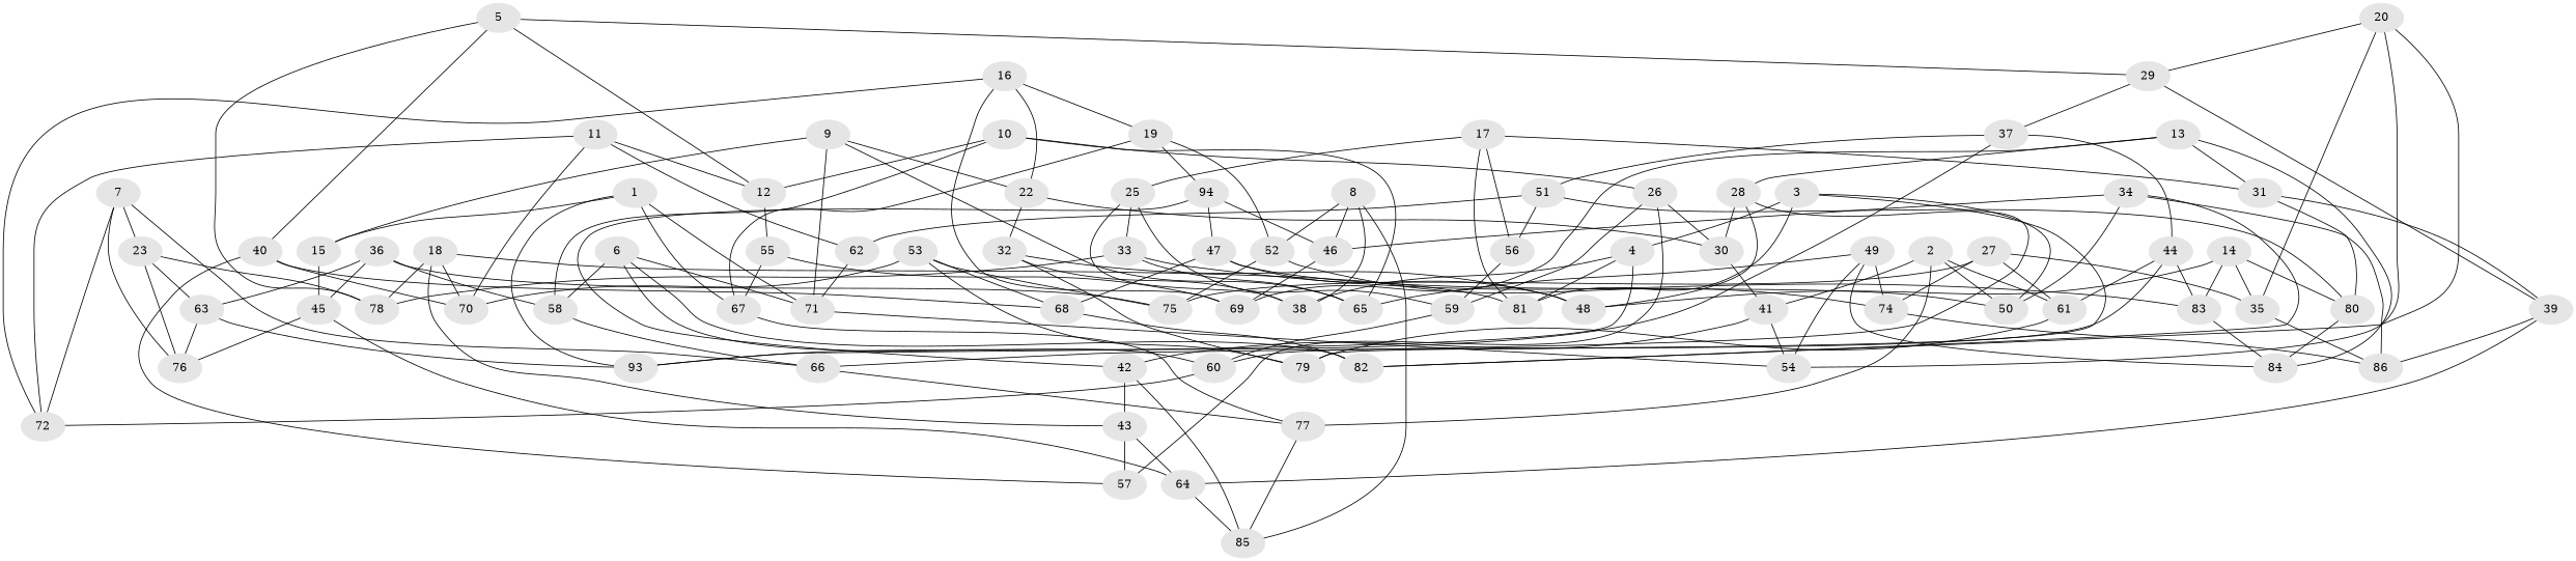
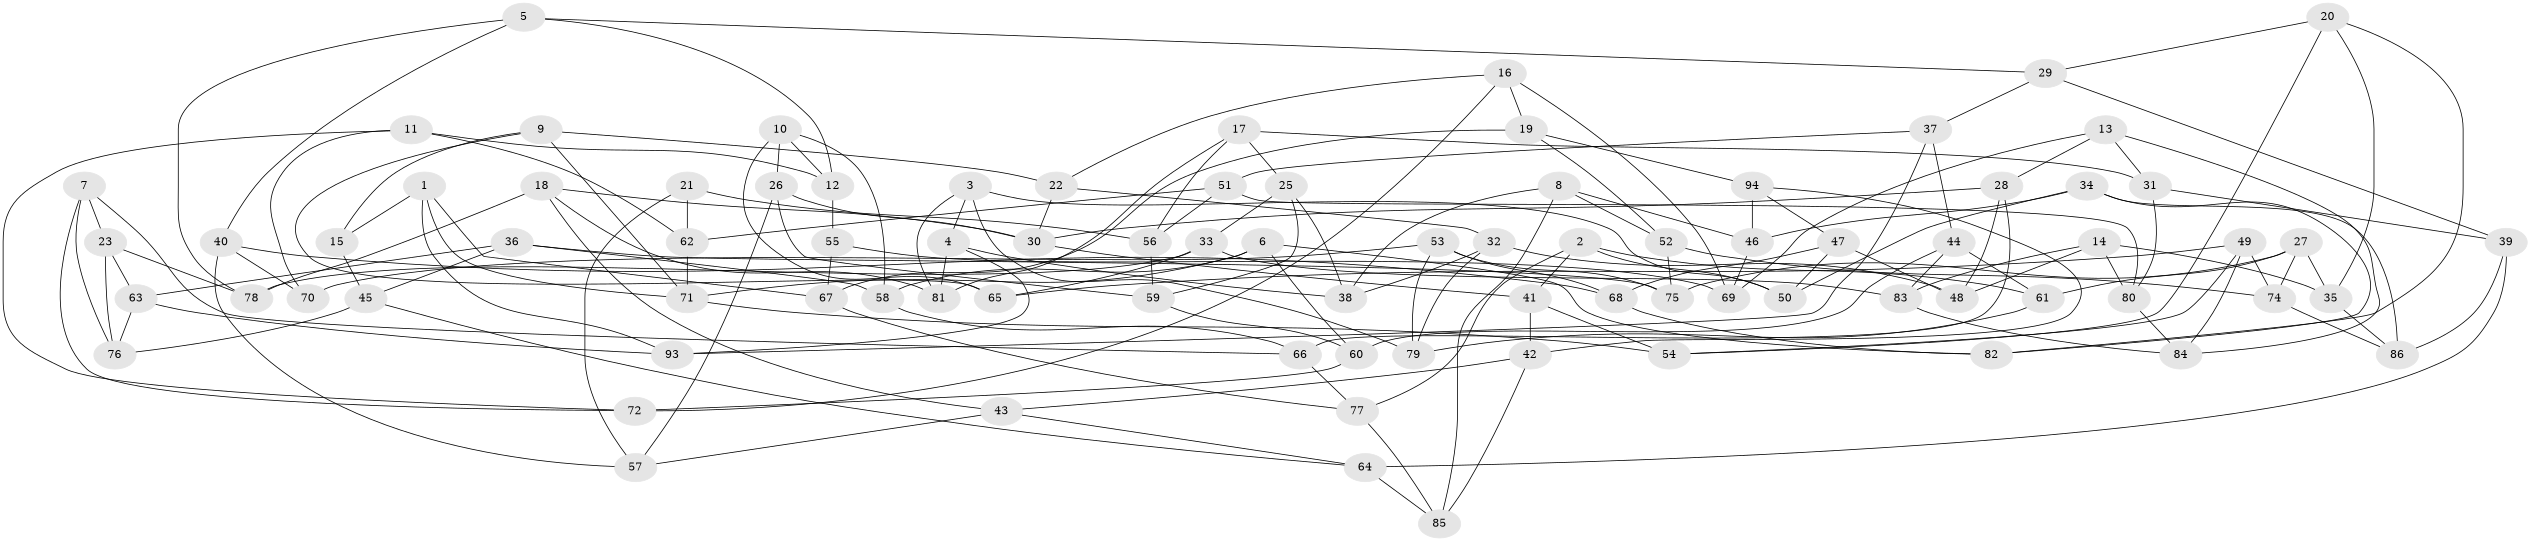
  graph {
    node [color=gray90 style=filled]
    1
    15
    67
    71
    n5 [label=93]
    45
    77
    54
    2
    41
    50
    61
    42
    79
    85
    3
    4
    81
    38
    5
    12
    29
    40
    78
    55
    37
    39
    70
    57
    68
    6
    58
    60
    82
    66
    72
    7
    23
    76
    63
    8
    46
    52
    69
    74
    75
    9
    22
    65
    30
    32
    10
    26
    59
    11
    62
    13
    28
    31
    84
    48
    80
    14
    35
    83
    86
    64
    16
    19
    n70 [label=94]
    17
    25
    56
    33
    18
    43
    47
    20
+   21
    27
    44
    51
    34
    36
    49
    53
    1 -- 15
    1 -- 67
    1 -- 71
    1 -- n5
    15 -- 45
    67 -- 77
    71 -- 54
    45 -- 76
    45 -- 64
    77 -- 85
    2 -- 77
    2 -- 41
    2 -- 50
    2 -- 61
    41 -- 54
    41 -- 42
    61 -- 79
    42 -- 85
    42 -- 43
    3 -- 50
    3 -- 79
    3 -- 4
    3 -- 81
    4 -- n5
    4 -- 81
    4 -- 38
    5 -- 12
    5 -- 29
    5 -- 40
    5 -- 78
    12 -- 55
    29 -- 37
    29 -- 39
    40 -- 70
    40 -- 57
    40 -- 68
    55 -- 67
    55 -- 69
    37 -- n5
    37 -- 44
    37 -- 51
    39 -- 86
    39 -- 64
    68 -- 82
    6 -- 71
    6 -- 58
    6 -- 60
    6 -- 82
    58 -- 66
    60 -- 72
    66 -- 77
    7 -- 66
    7 -- 72
    7 -- 23
    7 -- 76
    23 -- 78
    23 -- 76
    23 -- 63
    63 -- n5
    63 -- 76
    8 -- 85
    8 -- 38
    8 -- 46
    8 -- 52
    46 -- 69
    52 -- 74
    52 -- 75
    74 -- 86
    9 -- 15
    9 -- 71
    9 -- 22
    9 -- 65
    22 -- 30
    22 -- 32
    30 -- 41
    32 -- 79
    32 -- 38
    32 -- 48
    10 -- 12
    10 -- 58
    10 -- 65
    10 -- 26
    26 -- 57
    26 -- 30
    26 -- 59
    59 -- 60
    11 -- 12
    11 -- 70
    11 -- 72
    11 -- 62
    62 -- 71
    13 -- 69
    13 -- 28
    13 -- 31
    13 -- 84
    28 -- 66
    28 -- 30
    28 -- 48
    31 -- 39
    31 -- 80
    80 -- 84
    14 -- 48
    14 -- 80
    14 -- 35
    14 -- 83
    35 -- 86
    83 -- 84
    64 -- 85
    16 -- 72
    16 -- 69
    16 -- 22
    16 -- 19
    19 -- 67
    19 -- 52
    19 -- n70
    n70 -- 42
    n70 -- 46
    n70 -- 47
    17 -- 81
    17 -- 31
    17 -- 25
    17 -- 56
    25 -- 38
    25 -- 59
    25 -- 33
    56 -- 59
    33 -- 78
    33 -- 65
    33 -- 83
    18 -- 81
    18 -- 78
-   18 -- 70
+   18 -- 30
    18 -- 43
    43 -- 57
    43 -- 64
    47 -- 50
    47 -- 68
    47 -- 48
    20 -- 54
    20 -- 29
    20 -- 82
    20 -- 35
+   21 -- 57
+   21 -- 62
+   21 -- 56
    27 -- 61
    27 -- 74
    27 -- 75
    27 -- 35
    44 -- 61
    44 -- 60
    44 -- 83
    51 -- 62
    51 -- 80
    51 -- 56
    34 -- 50
    34 -- 82
    34 -- 46
    34 -- 86
    36 -- 45
    36 -- 58
    36 -- 63
    36 -- 75
    49 -- 54
    49 -- 74
    49 -- 65
    49 -- 84
    53 -- 79
    53 -- 70
    53 -- 68
    53 -- 75
  }
